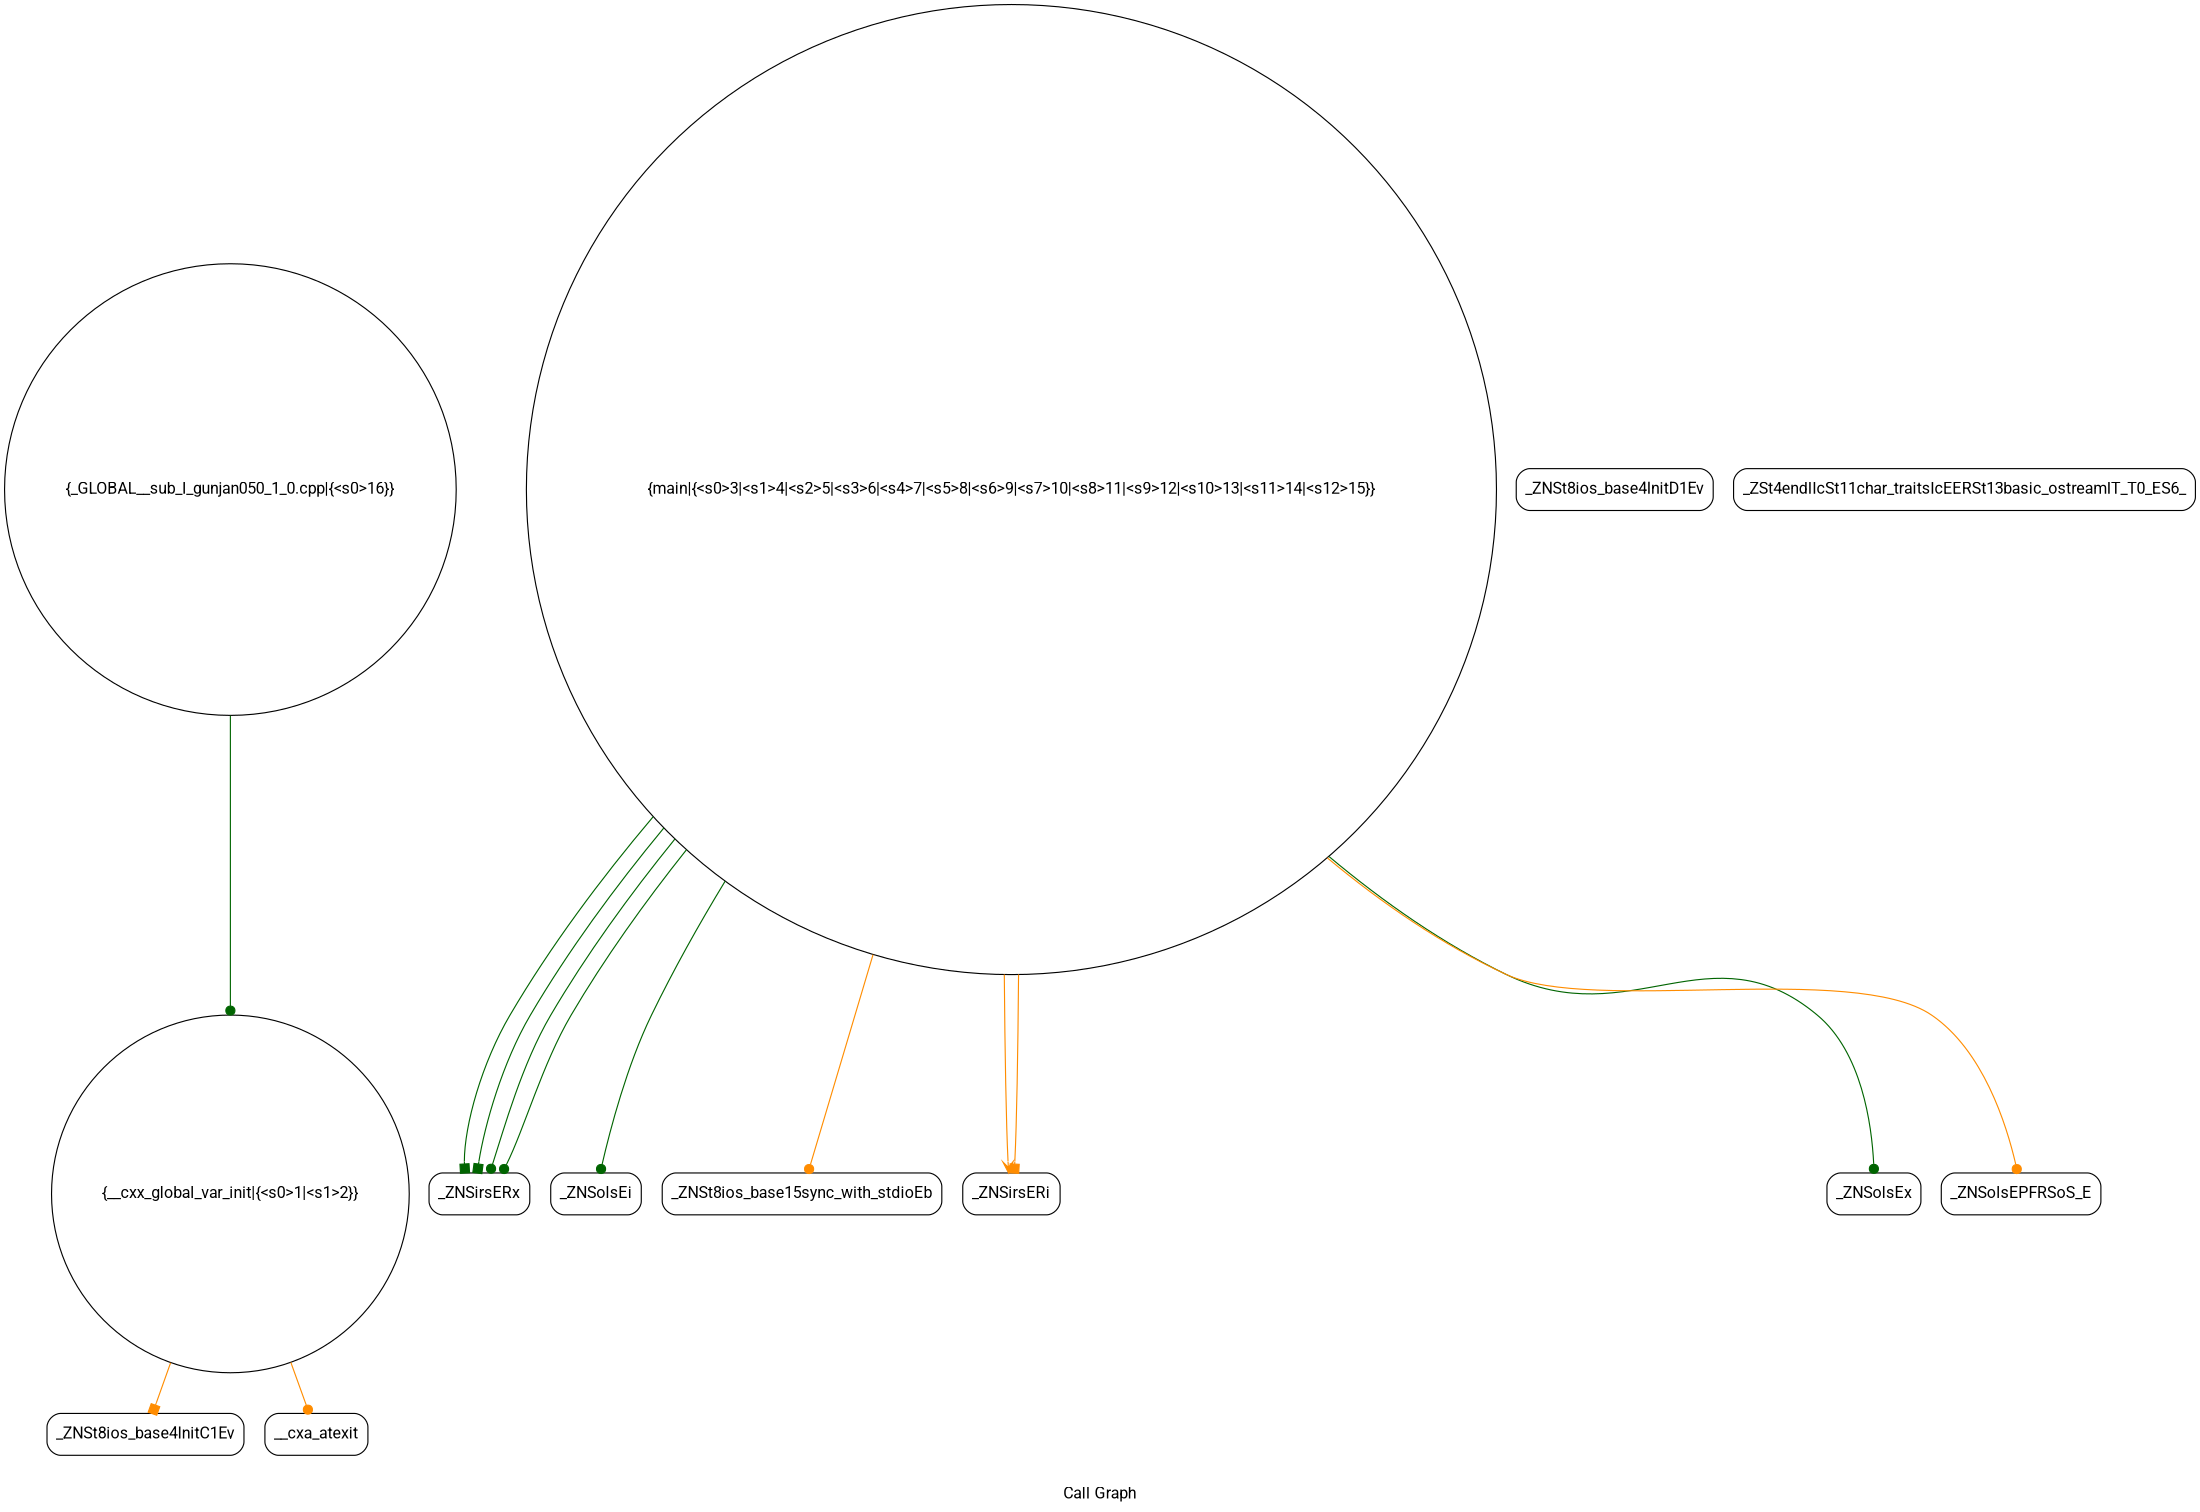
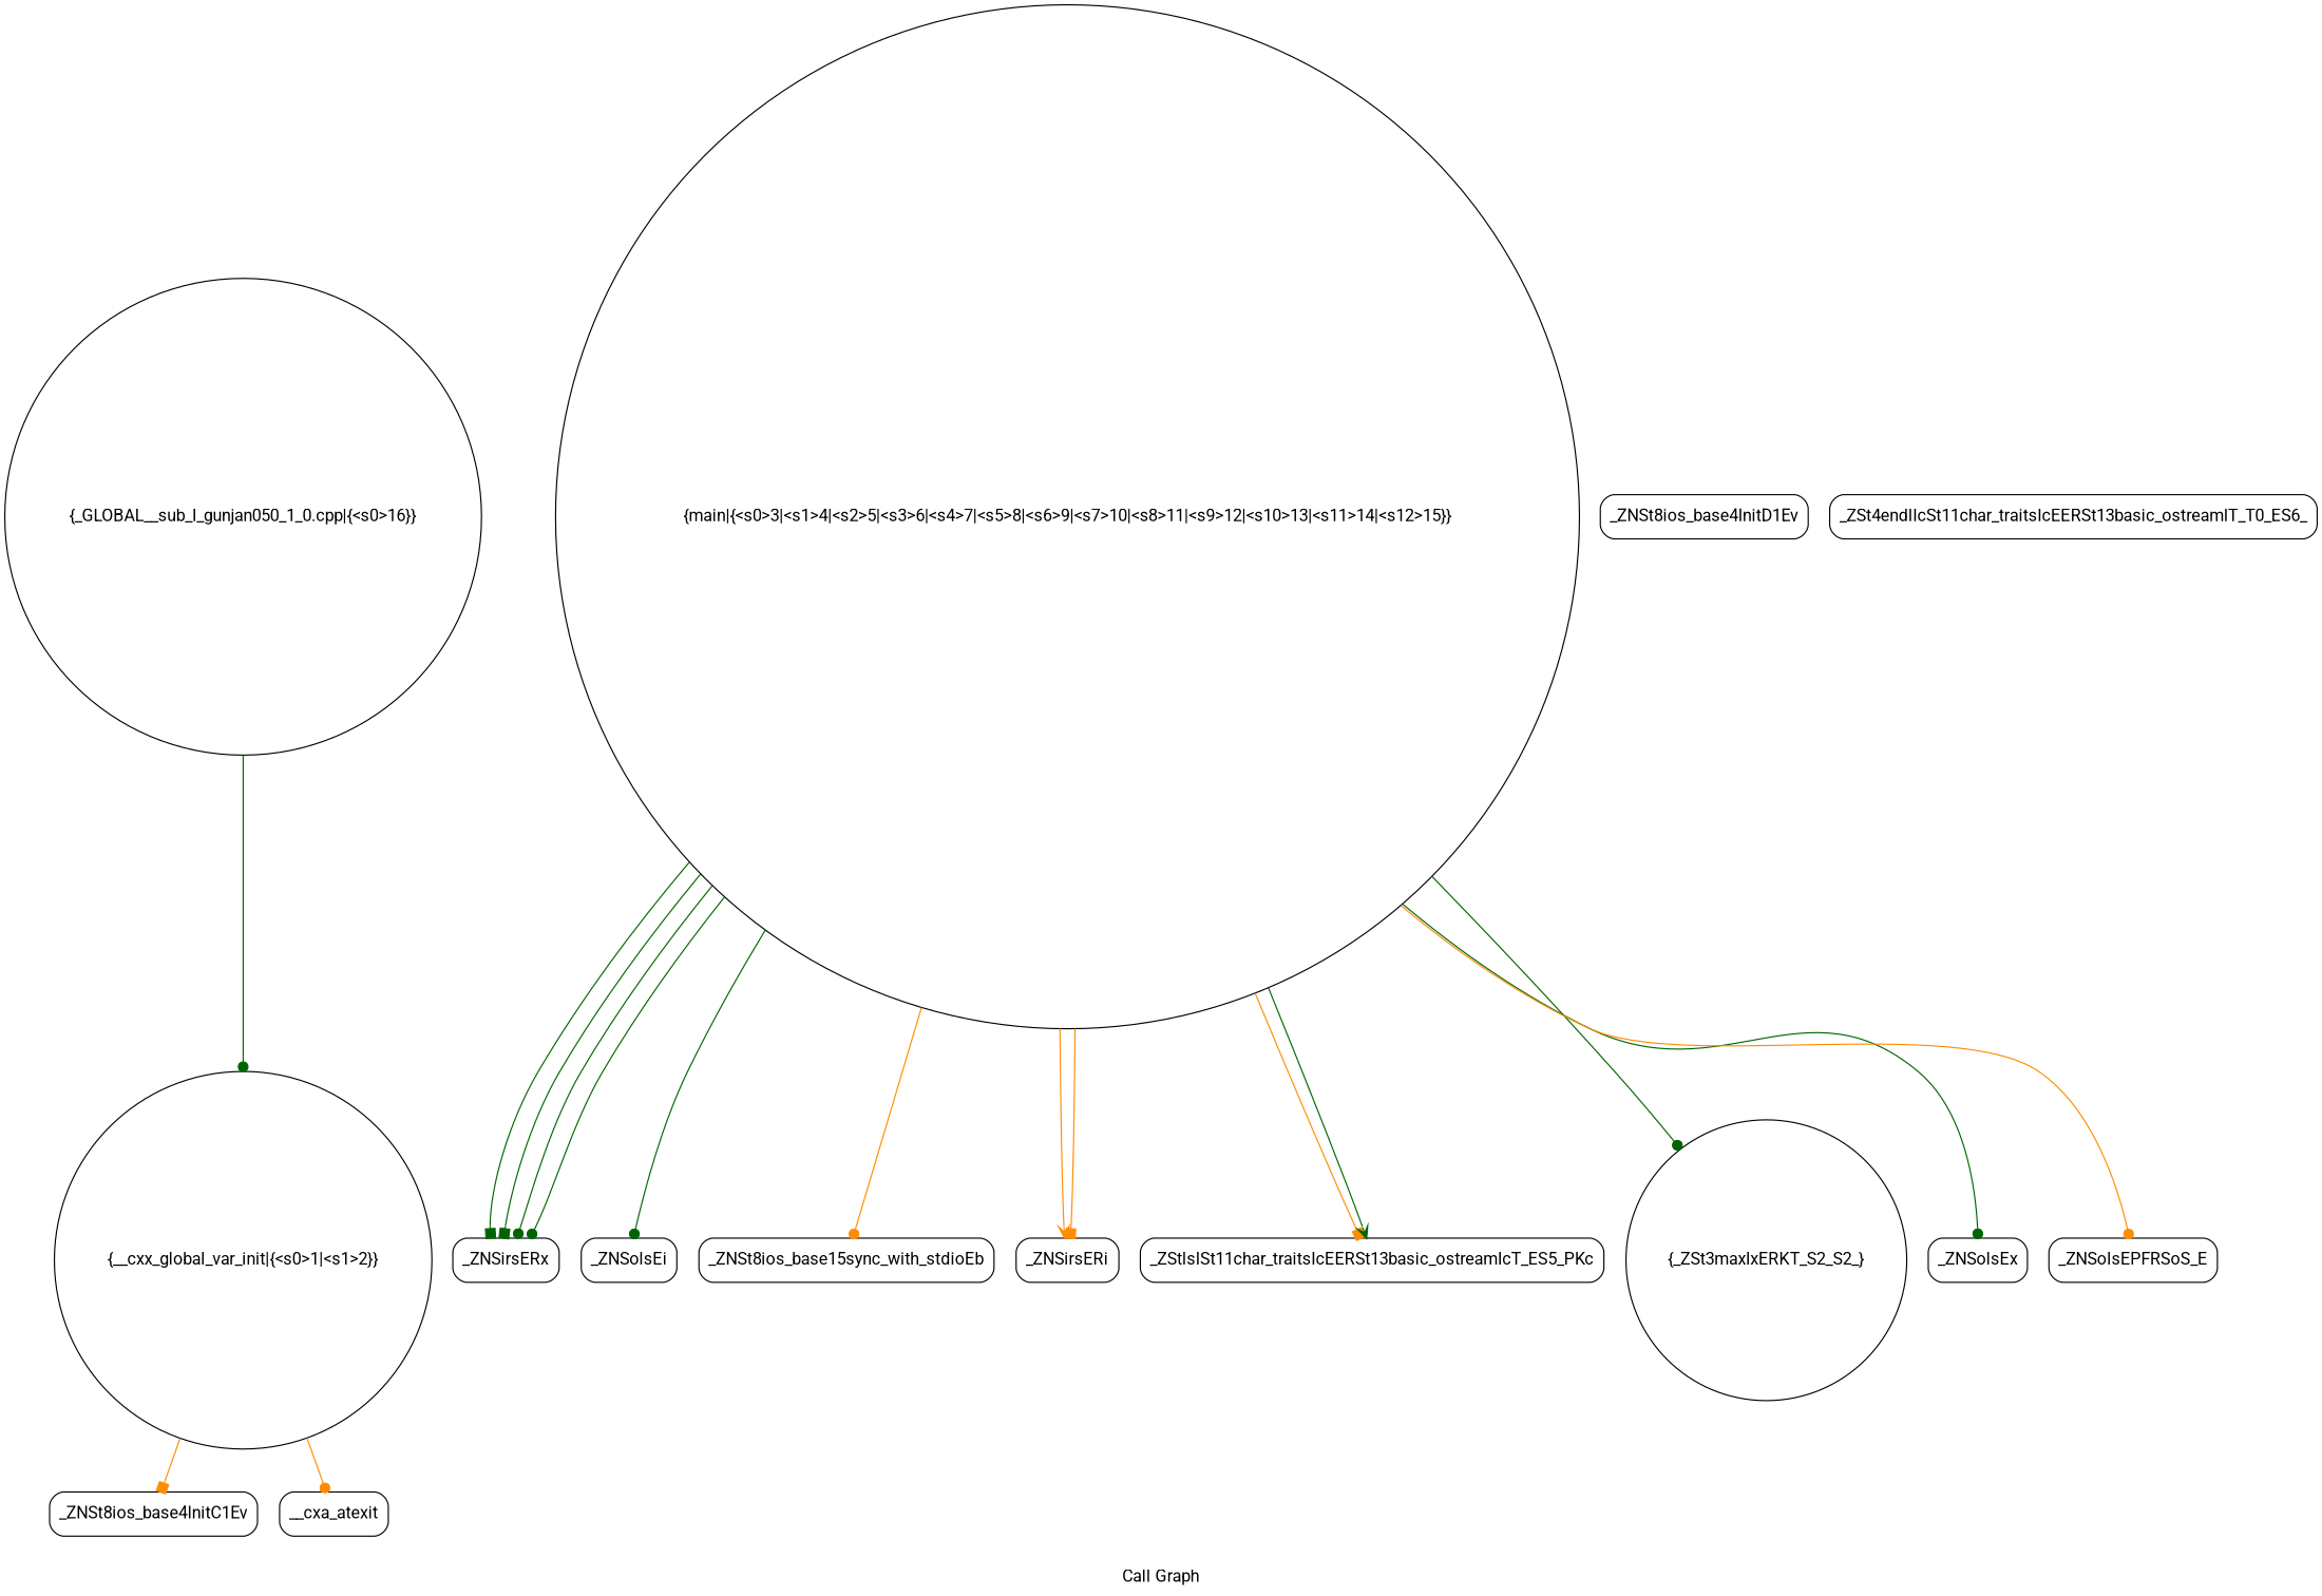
  digraph {
    fontname=Roboto
    label="Call Graph"
    node [fontname=Roboto shape=Mrecord]
    edge [arrowhead=dot color=darkgreen fontname=Roboto tailport=s0]
    n1 [label="{__cxx_global_var_init|{<s0>1|<s1>2}}" shape=circle]
    n2 [label="{_ZNSt8ios_base4InitC1Ev}"]
    n3 [label="{__cxa_atexit}"]
    n4 [label="{_ZNSirsERx}"]
    n5 [label="{_GLOBAL__sub_I_gunjan050_1_0.cpp|{<s0>16}}" shape=circle]
    n6 [label="{_ZNSt8ios_base4InitD1Ev}"]
    n7 [label="{_ZNSolsEi}"]
    n8 [label="{main|{<s0>3|<s1>4|<s2>5|<s3>6|<s4>7|<s5>8|<s6>9|<s7>10|<s8>11|<s9>12|<s10>13|<s11>14|<s12>15}}" shape=circle]
    n9 [label="{_ZNSt8ios_base15sync_with_stdioEb}"]
    n10 [label="{_ZNSirsERi}"]
+   n11 [label="{_ZStlsISt11char_traitsIcEERSt13basic_ostreamIcT_ES5_PKc}"]
+   n12 [label="{_ZSt3maxIxERKT_S2_S2_}" shape=circle]
    n13 [label="{_ZNSolsEx}"]
    n14 [label="{_ZNSolsEPFRSoS_E}"]
    n15 [label="{_ZSt4endlIcSt11char_traitsIcEERSt13basic_ostreamIT_T0_ES6_}"]
    n1 -> n2 [arrowhead=box color=darkorange]
    n1 -> n3 [color=darkorange tailport=s1]
    n5 -> n1
    n8 -> n4 [arrowhead=box tailport=s3]
    n8 -> n4 [arrowhead=box tailport=s4]
    n8 -> n4 [tailport=s5]
    n8 -> n4 [tailport=s6]
    n8 -> n7 [tailport=s8]
    n8 -> n9 [color=darkorange]
    n8 -> n10 [arrowhead=vee color=darkorange tailport=s1]
    n8 -> n10 [arrowhead=box color=darkorange tailport=s2]
+   n8 -> n11 [arrowhead=box color=darkorange tailport=s7]
+   n8 -> n11 [arrowhead=vee tailport=s9]
+   n8 -> n12 [tailport=s10]
    n8 -> n13 [tailport=s11]
    n8 -> n14 [color=darkorange tailport=s12]
  }
